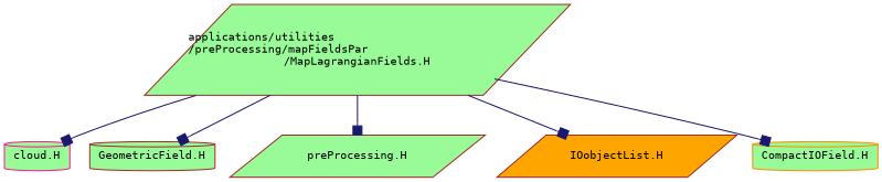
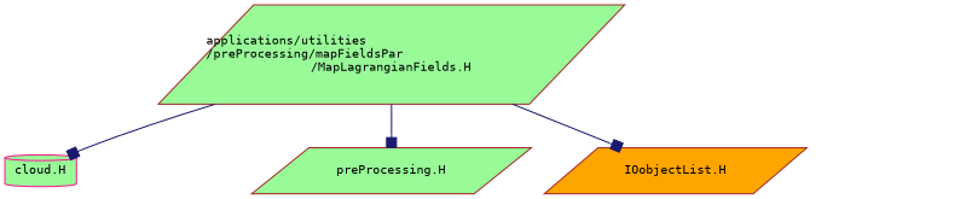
  digraph {
    fontname="DejaVu Sans Mono"
    node [color=brown fillcolor=palegreen fontname="DejaVu Sans Mono" fontsize=10 shape=parallelogram style=filled]
    edge [arrowhead=box color=midnightblue fontname="DejaVu Sans Mono" fontsize=10 labelfontname=Helvetica labelfontsize=10 style=solid]
    n1 [fontcolor=black height=0.2 label="applications/utilities\l/preProcessing/mapFieldsPar\l/MapLagrangianFields.H" width=0.4]
    n2 [color=deeppink height=0.2 label="cloud.H" shape=cylinder width=0.4]
-   n3 [height=0.2 label="GeometricField.H" shape=cylinder width=0.4]
    n4 [height=0.2 label="preProcessing.H" width=0.4]
    n5 [fillcolor=orange height=0.2 label="IOobjectList.H" width=0.4]
-   n6 [color=darkorange height=0.2 label="CompactIOField.H" shape=cylinder width=0.4]
    n1 -> n2
-   n1 -> n3
    n1 -> n4
    n1 -> n5
-   n1 -> n6
  }
